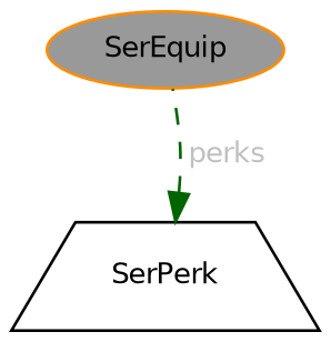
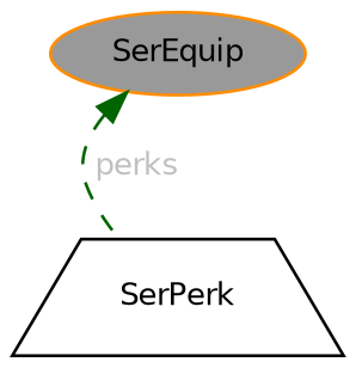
  digraph {
    node [fontname=Helvetica fontsize=10 style=filled]
    n1 [color=darkorange fillcolor=grey60 fontcolor=black height=0.2 label=SerEquip shape=ellipse width=0.4]
    n2 [color=black fillcolor=white height=0.2 label=SerPerk shape=trapezium width=0.4]
-   n2 -> n1 [color=darkgreen dir=back fontcolor=grey fontname=Helvetica fontsize=10 label=" perks" labelfontname=Helvetica labelfontsize=10 style=dashed]
+   n1 -> n2 [color=darkgreen dir=back fontcolor=grey fontname=Helvetica fontsize=10 label=" perks" labelfontname=Helvetica labelfontsize=10 style=dashed]
  }
